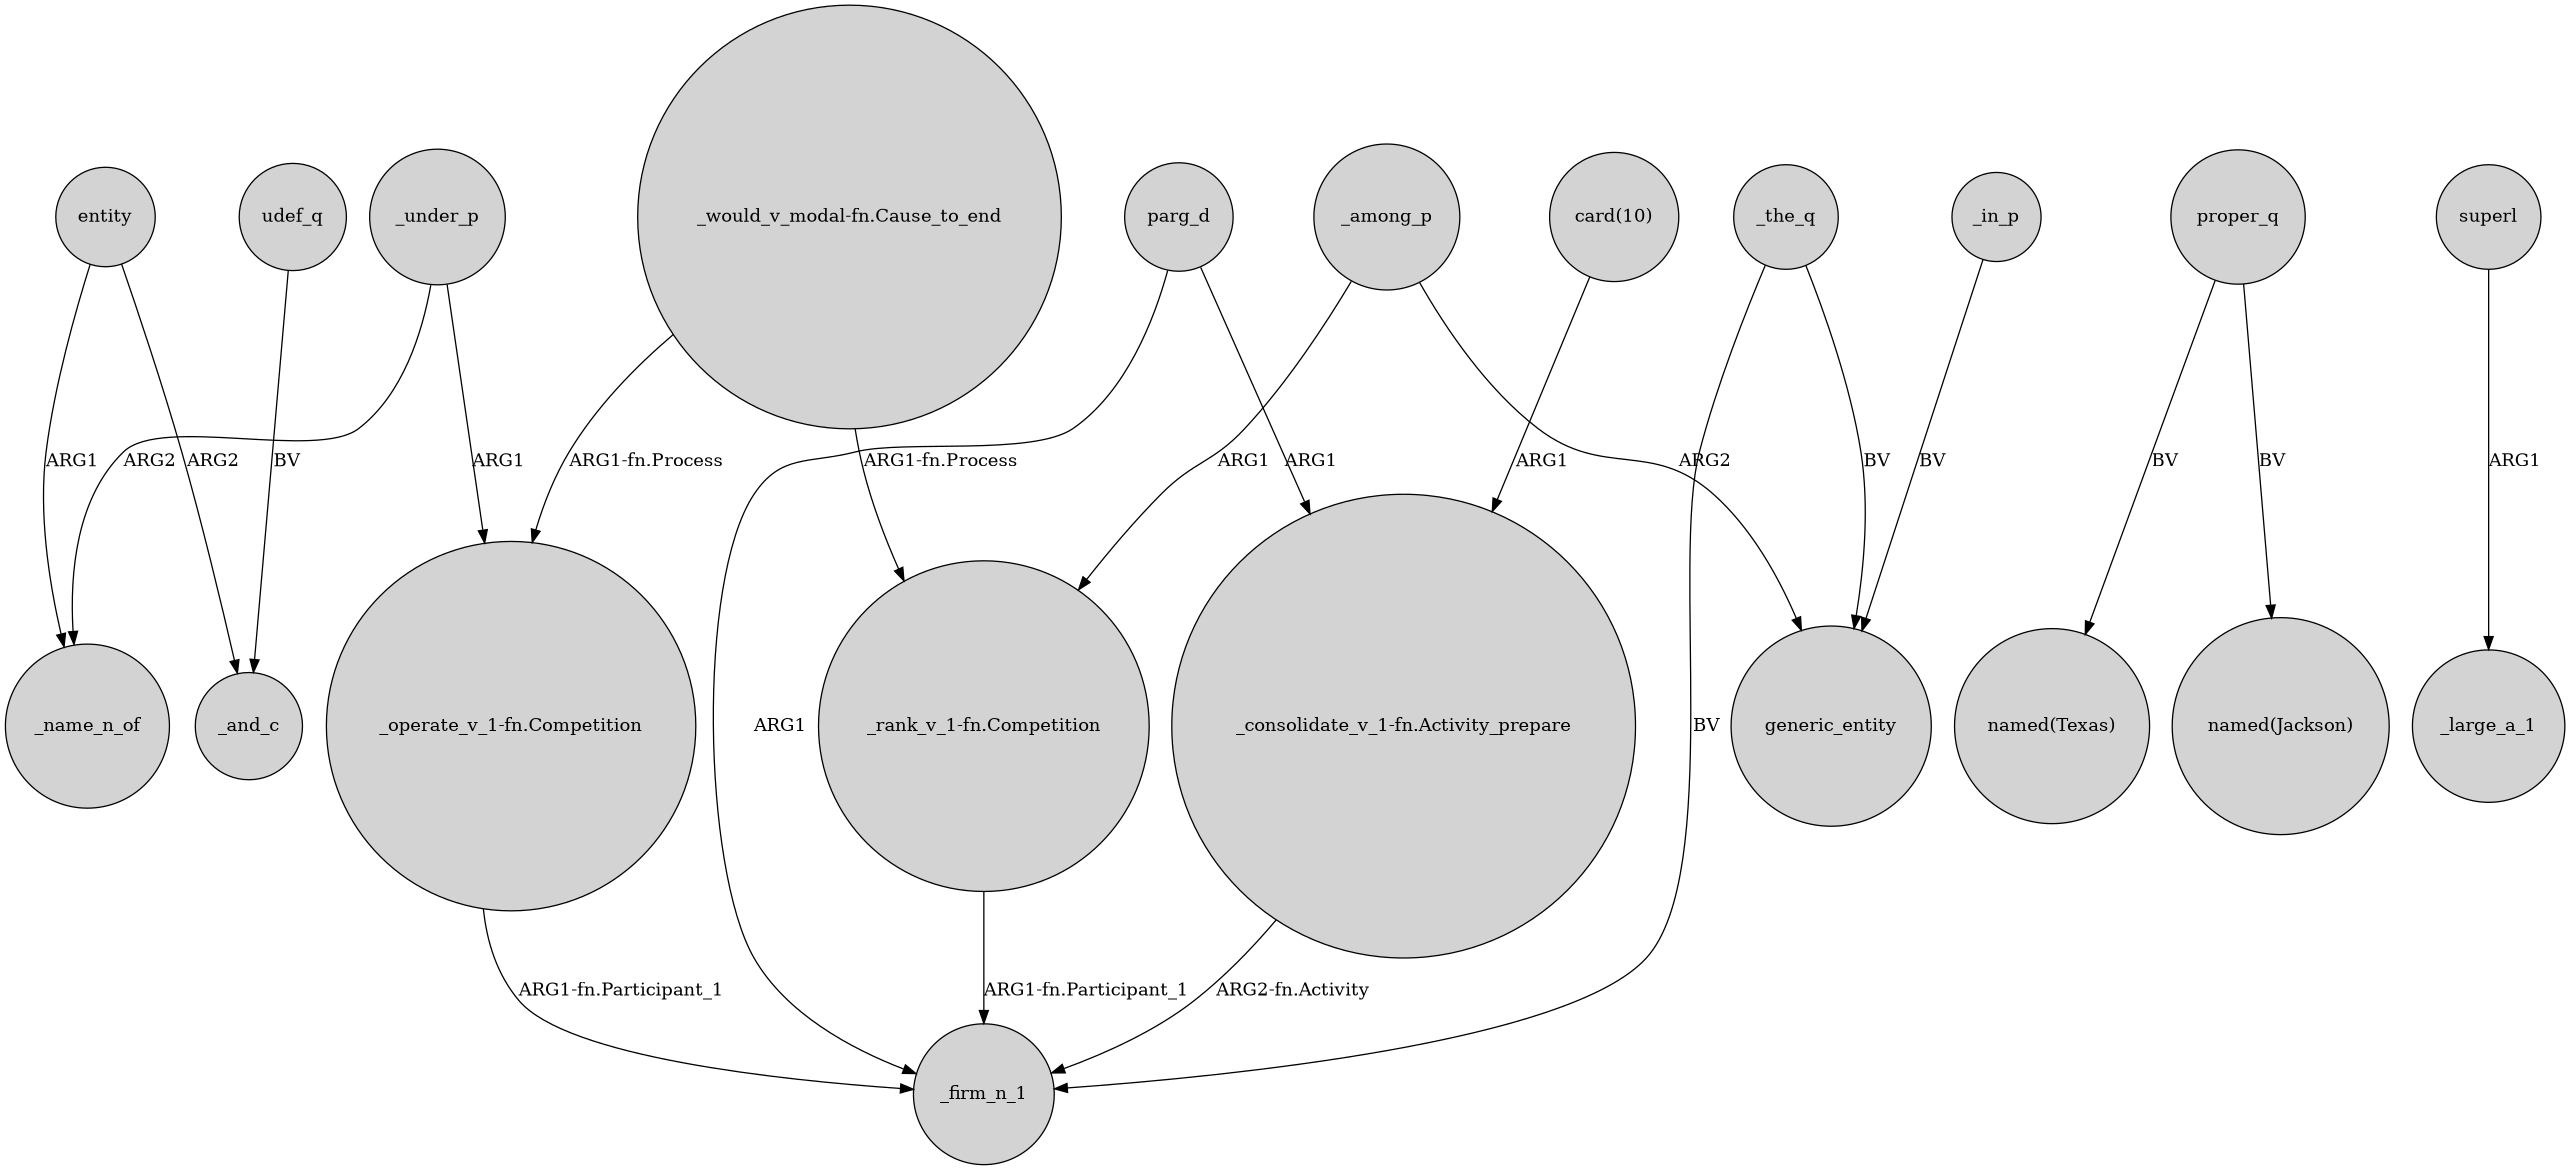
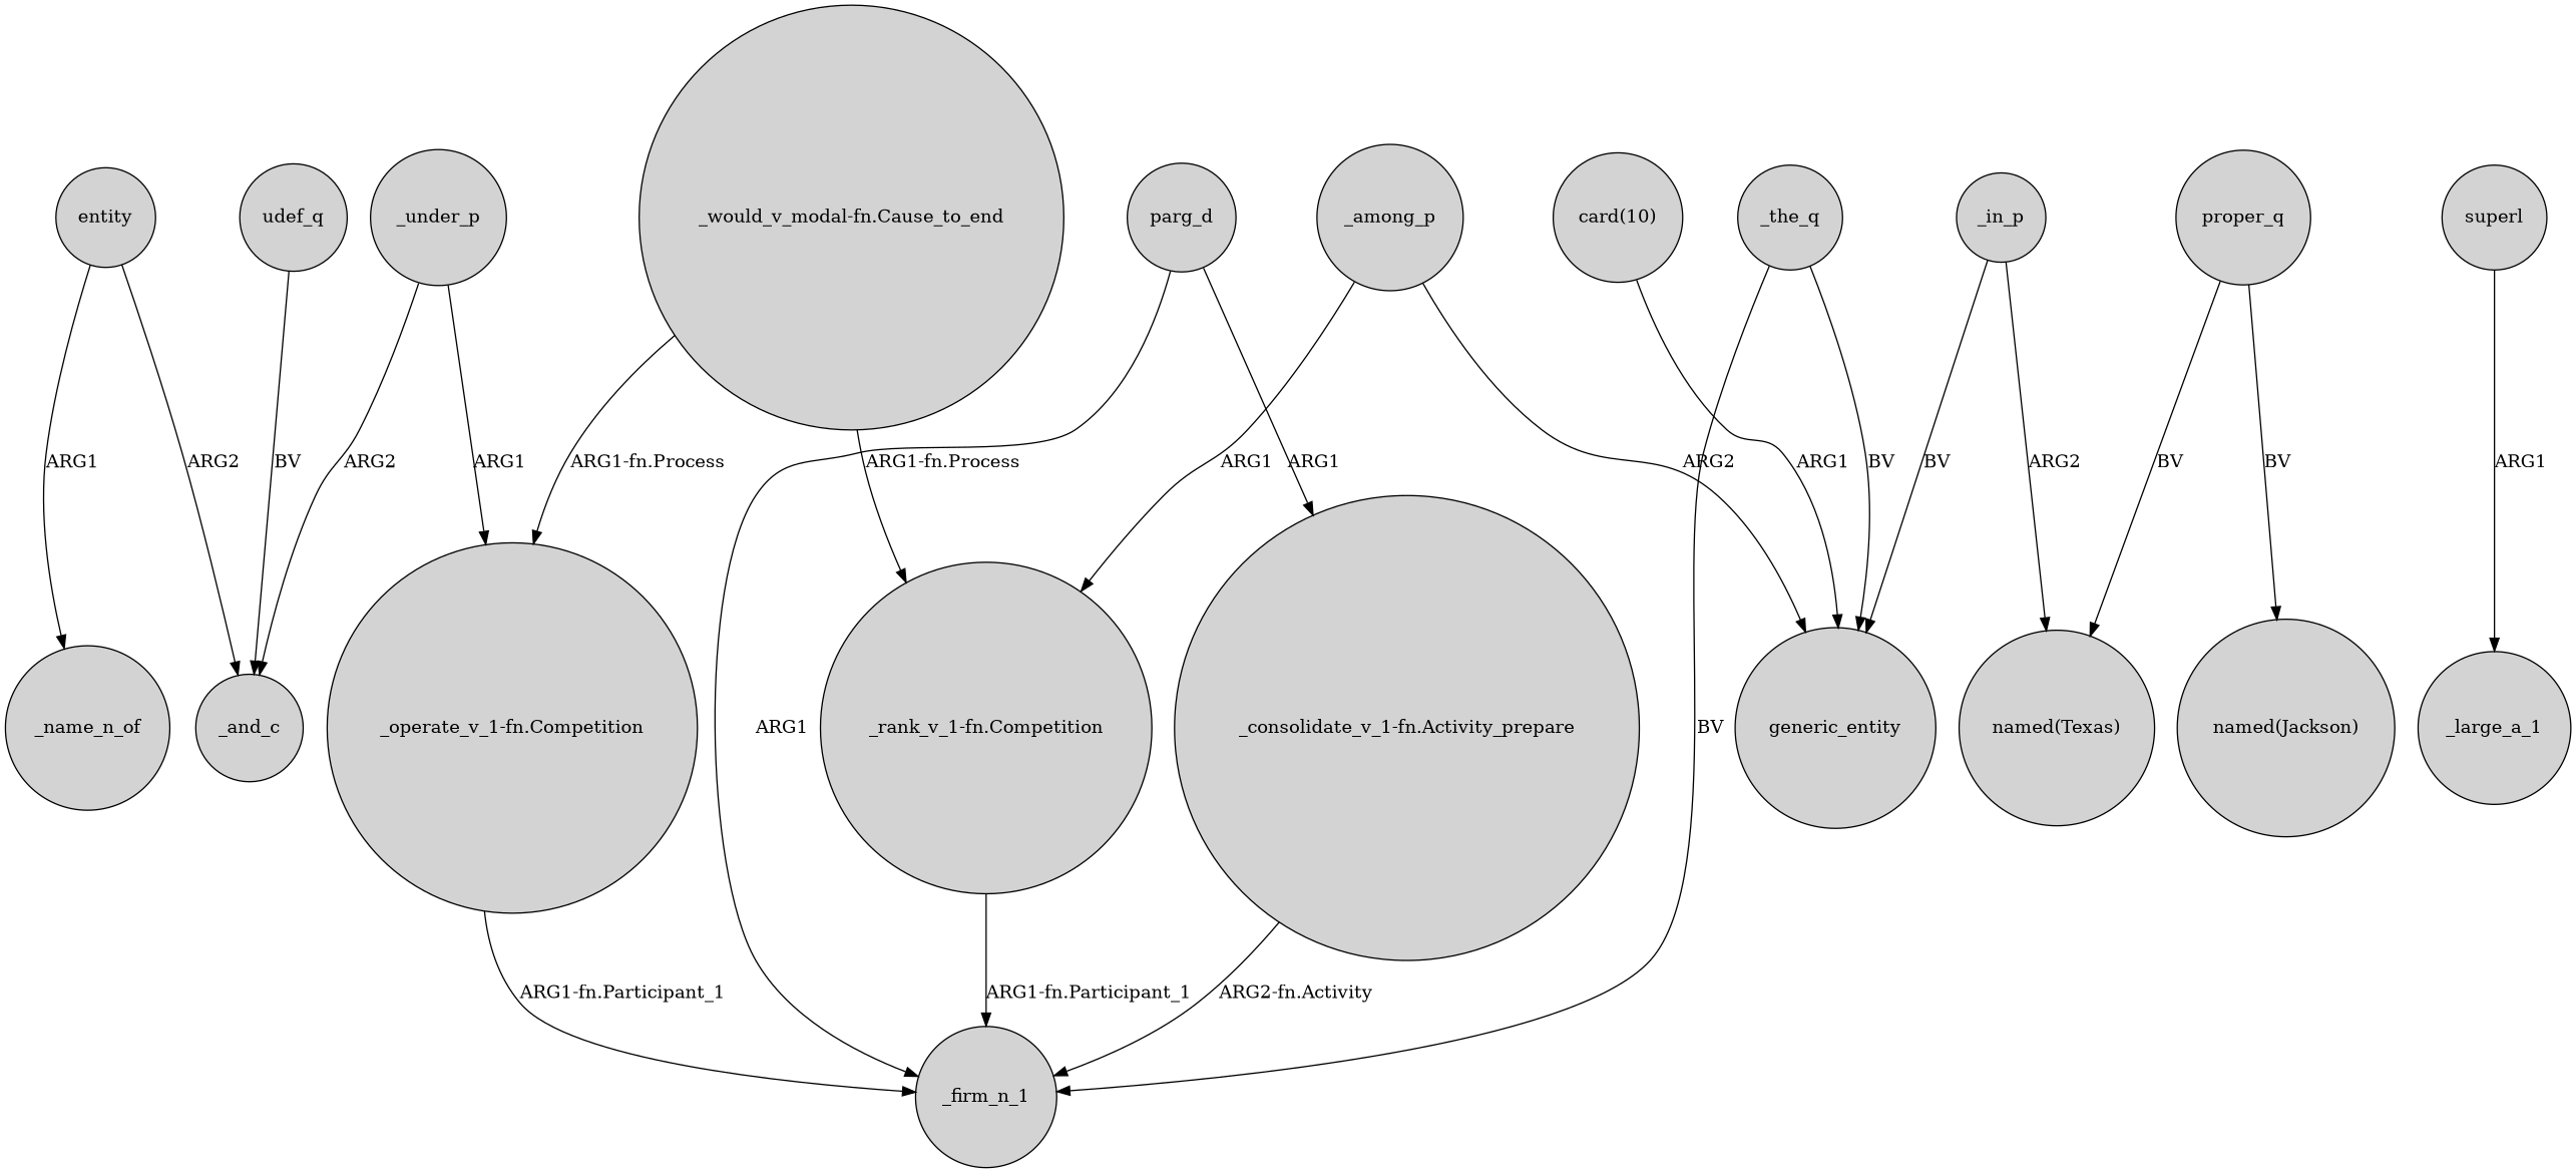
  digraph {
    node [shape=circle style=filled]
    _among_p
    "_rank_v_1-fn.Competition"
    generic_entity
    _firm_n_1
    proper_q
    "named(Texas)"
    "named(Jackson)"
    _under_p
    _name_n_of
    "_operate_v_1-fn.Competition"
    n11 [label=entity]
    _and_c
    _in_p
    parg_d
    "_consolidate_v_1-fn.Activity_prepare"
    udef_q
    _the_q
    "_would_v_modal-fn.Cause_to_end"
    "card(10)"
    superl
    _large_a_1
    _among_p -> "_rank_v_1-fn.Competition" [label=ARG1]
    _among_p -> generic_entity [label=ARG2]
    "_rank_v_1-fn.Competition" -> _firm_n_1 [label="ARG1-fn.Participant_1"]
    proper_q -> "named(Texas)" [label=BV]
    proper_q -> "named(Jackson)" [label=BV]
-   _under_p -> _name_n_of [label=ARG2]
+   _under_p -> _and_c [label=ARG2]
    _under_p -> "_operate_v_1-fn.Competition" [label=ARG1]
    "_operate_v_1-fn.Competition" -> _firm_n_1 [label="ARG1-fn.Participant_1"]
    n11 -> _name_n_of [label=ARG1]
    n11 -> _and_c [label=ARG2]
    _in_p -> generic_entity [label=BV]
+   _in_p -> "named(Texas)" [label=ARG2]
    parg_d -> _firm_n_1 [label=ARG1]
    parg_d -> "_consolidate_v_1-fn.Activity_prepare" [label=ARG1]
    "_consolidate_v_1-fn.Activity_prepare" -> _firm_n_1 [label="ARG2-fn.Activity"]
    udef_q -> _and_c [label=BV]
    _the_q -> generic_entity [label=BV]
    _the_q -> _firm_n_1 [label=BV]
    "_would_v_modal-fn.Cause_to_end" -> "_rank_v_1-fn.Competition" [label="ARG1-fn.Process"]
    "_would_v_modal-fn.Cause_to_end" -> "_operate_v_1-fn.Competition" [label="ARG1-fn.Process"]
-   "card(10)" -> "_consolidate_v_1-fn.Activity_prepare" [label=ARG1]
+   "card(10)" -> generic_entity [label=ARG1]
    superl -> _large_a_1 [label=ARG1]
  }
